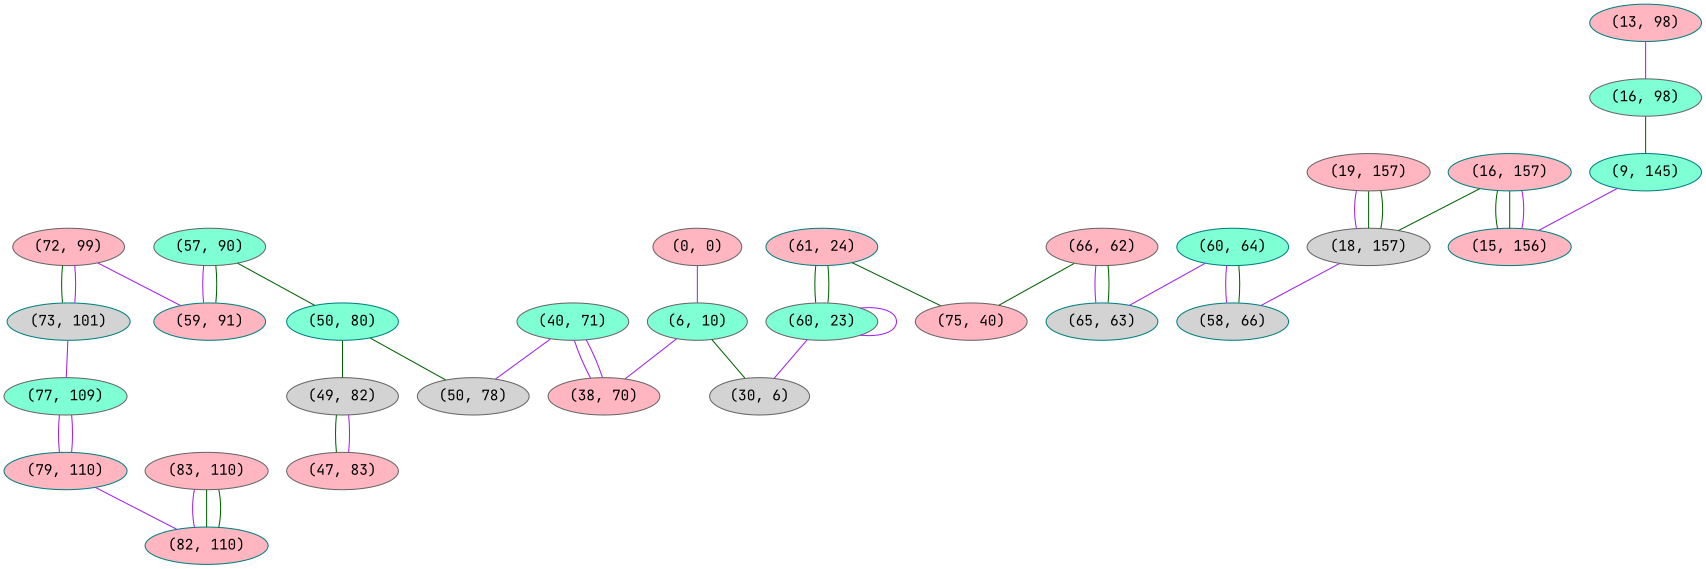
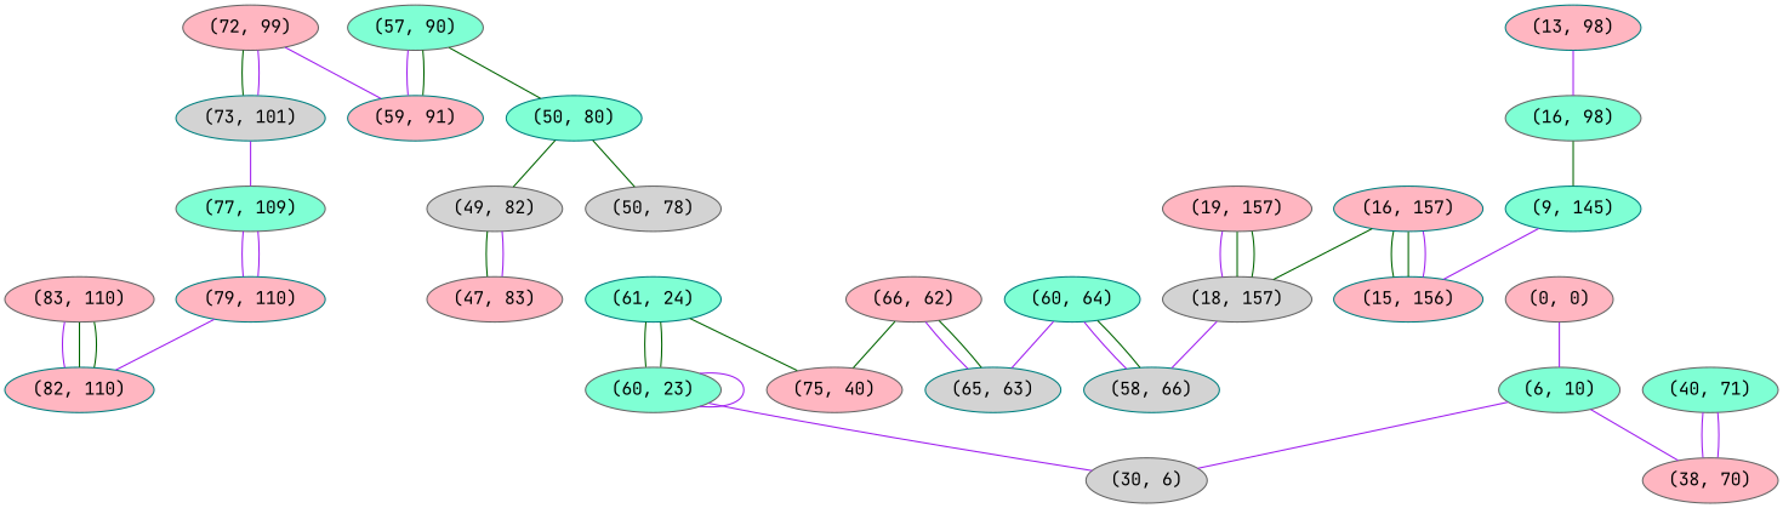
  graph {
    fontname="JetBrains Mono"
    node [color=gray40 fillcolor=lightpink fontname="JetBrains Mono" style=filled]
    edge [color=purple fontname="JetBrains Mono" weight=1]
    "(73, 101)" [color=teal fillcolor=lightgrey]
    "(72, 99)"
    "(59, 91)" [color=teal]
    "(77, 109)" [fillcolor=aquamarine]
    "(57, 90)" [fillcolor=aquamarine]
    "(50, 80)" [color=teal fillcolor=aquamarine]
    "(49, 82)" [fillcolor=lightgrey]
    "(50, 78)" [fillcolor=lightgrey]
    "(47, 83)"
    "(6, 10)" [fillcolor=aquamarine]
    "(0, 0)"
    "(30, 6)" [fillcolor=lightgrey]
    "(38, 70)"
-   "(61, 24)" [color=teal]
+   "(61, 24)" [color=teal fillcolor=aquamarine]
    "(75, 40)"
    "(60, 23)" [fillcolor=aquamarine]
    "(79, 110)" [color=teal]
    "(13, 98)" [color=teal]
    "(16, 98)" [fillcolor=aquamarine]
    "(9, 145)" [color=teal fillcolor=aquamarine]
    "(82, 110)" [color=teal]
    "(18, 157)" [fillcolor=lightgrey]
    "(19, 157)"
    "(58, 66)" [color=teal fillcolor=lightgrey]
    "(16, 157)" [color=teal]
    "(15, 156)" [color=teal]
    "(40, 71)" [fillcolor=aquamarine]
    "(66, 62)"
    "(65, 63)" [color=teal fillcolor=lightgrey]
    "(83, 110)"
    "(60, 64)" [color=teal fillcolor=aquamarine]
    "(73, 101)" -- "(77, 109)"
    "(72, 99)" -- "(73, 101)" [color=darkgreen]
    "(72, 99)" -- "(73, 101)"
    "(72, 99)" -- "(59, 91)"
    "(77, 109)" -- "(79, 110)"
    "(77, 109)" -- "(79, 110)"
    "(57, 90)" -- "(59, 91)"
    "(57, 90)" -- "(59, 91)" [color=darkgreen]
    "(57, 90)" -- "(50, 80)" [color=darkgreen]
    "(50, 80)" -- "(49, 82)" [color=darkgreen]
    "(50, 80)" -- "(50, 78)" [color=darkgreen]
    "(49, 82)" -- "(47, 83)" [color=darkgreen]
    "(49, 82)" -- "(47, 83)"
-   "(6, 10)" -- "(30, 6)" [color=darkgreen]
+   "(6, 10)" -- "(30, 6)"
    "(6, 10)" -- "(38, 70)"
    "(0, 0)" -- "(6, 10)" [weight=4]
    "(61, 24)" -- "(75, 40)" [color=darkgreen]
    "(61, 24)" -- "(60, 23)" [color=darkgreen]
    "(61, 24)" -- "(60, 23)" [color=darkgreen]
    "(60, 23)" -- "(30, 6)"
    "(60, 23)" -- "(60, 23)" [weight=2]
    "(79, 110)" -- "(82, 110)"
    "(13, 98)" -- "(16, 98)"
    "(16, 98)" -- "(9, 145)" [color=darkgreen]
    "(9, 145)" -- "(15, 156)"
    "(18, 157)" -- "(58, 66)"
    "(19, 157)" -- "(18, 157)"
    "(19, 157)" -- "(18, 157)" [color=darkgreen]
    "(19, 157)" -- "(18, 157)" [color=darkgreen]
    "(16, 157)" -- "(18, 157)" [color=darkgreen]
    "(16, 157)" -- "(15, 156)" [color=darkgreen]
    "(16, 157)" -- "(15, 156)" [color=darkgreen]
    "(16, 157)" -- "(15, 156)"
-   "(40, 71)" -- "(50, 78)"
    "(40, 71)" -- "(38, 70)"
    "(40, 71)" -- "(38, 70)"
    "(66, 62)" -- "(75, 40)" [color=darkgreen]
    "(66, 62)" -- "(65, 63)"
    "(66, 62)" -- "(65, 63)" [color=darkgreen]
    "(83, 110)" -- "(82, 110)"
    "(83, 110)" -- "(82, 110)" [color=darkgreen]
    "(83, 110)" -- "(82, 110)" [color=darkgreen]
    "(60, 64)" -- "(58, 66)"
    "(60, 64)" -- "(58, 66)" [color=darkgreen]
    "(60, 64)" -- "(65, 63)"
  }
